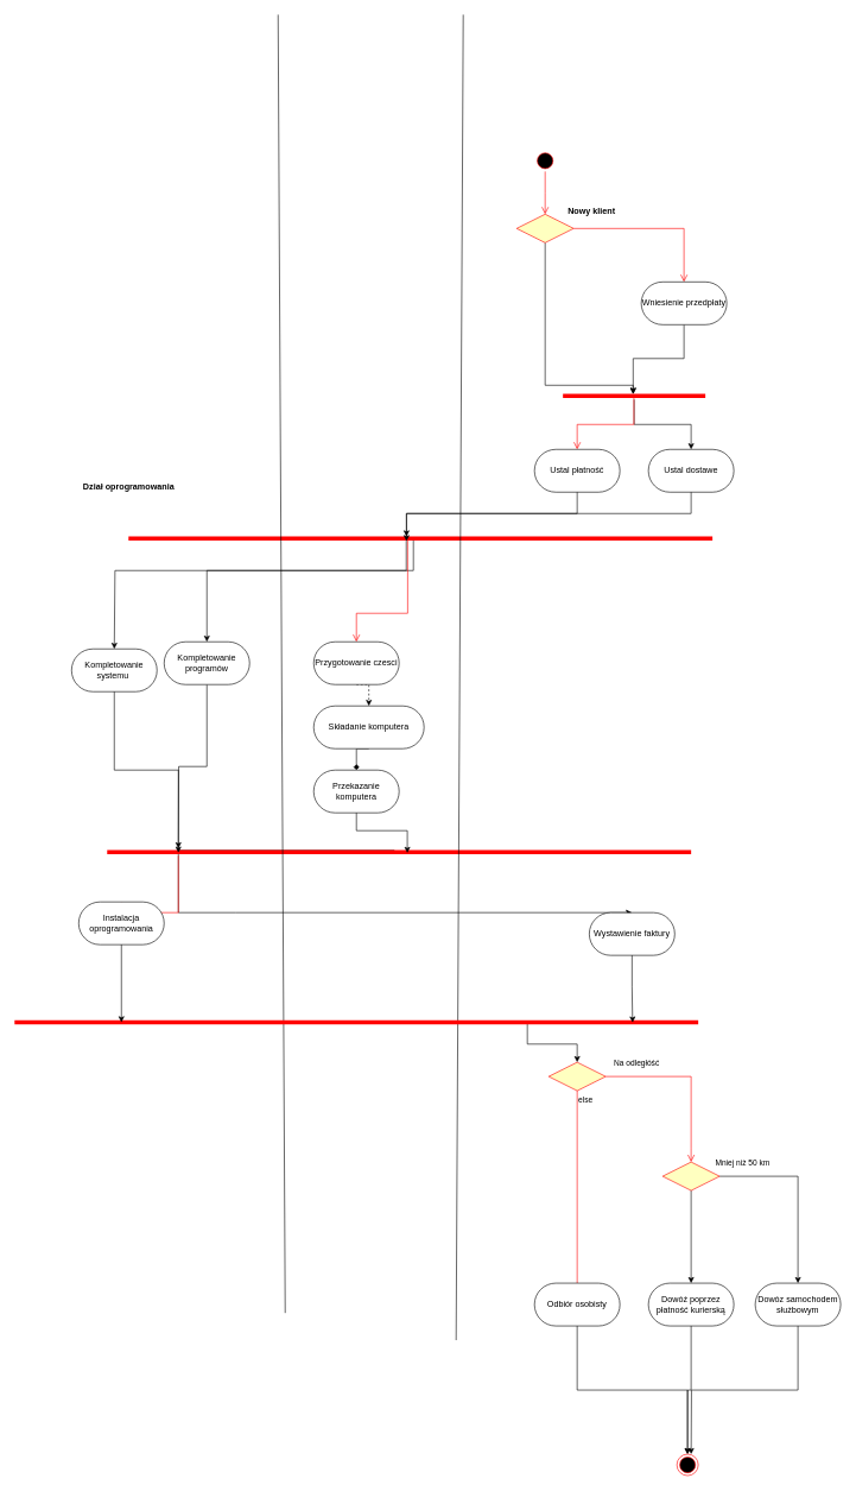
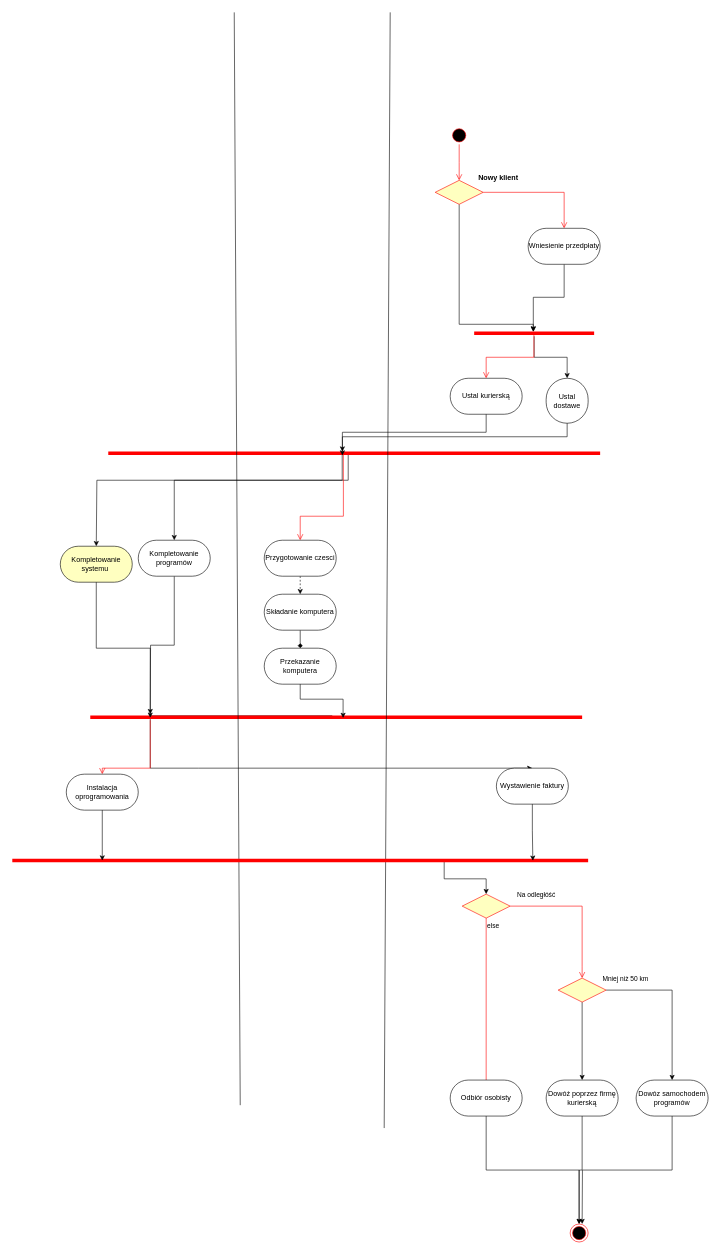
  <mxCell id="0" />
  <mxCell id="1" parent="0" />
  <mxCell id="2" style="edgeStyle=orthogonalEdgeStyle;rounded=0;orthogonalLoop=1;jettySize=auto;html=1;exitX=0.5;exitY=1;exitDx=0;exitDy=0;entryX=0.493;entryY=0.271;entryDx=0;entryDy=0;entryPerimeter=0;" parent="1" source="3" target="13" edge="1"><mxGeometry relative="1" as="geometry"><mxPoint x="810" y="540" as="targetPoint" /><Array as="points"><mxPoint x="765" y="540" /><mxPoint x="889" y="540" /></Array></mxGeometry></mxCell>
  <mxCell id="3" value="" style="rhombus;whiteSpace=wrap;html=1;fontColor=#000000;fillColor=#ffffc0;strokeColor=#ff0000;" parent="1" vertex="1"><mxGeometry x="725" y="300" width="80" height="40" as="geometry" /></mxCell>
  <mxCell id="4" value="" style="ellipse;html=1;shape=startState;fillColor=#000000;strokeColor=#ff0000;" parent="1" vertex="1"><mxGeometry x="750" y="210" width="30" height="30" as="geometry" /></mxCell>
  <mxCell id="5" value="" style="edgeStyle=orthogonalEdgeStyle;html=1;verticalAlign=bottom;endArrow=open;endSize=8;strokeColor=#ff0000;rounded=0;" parent="1" source="4" edge="1"><mxGeometry relative="1" as="geometry"><mxPoint x="765" y="300" as="targetPoint" /></mxGeometry></mxCell>
- <mxCell id="6" value="Dział oprogramowania" style="text;align=center;fontStyle=1;verticalAlign=middle;spacingLeft=3;spacingRight=3;strokeColor=none;rotatable=0;points=[[0,0.5],[1,0.5]];portConstraint=eastwest;html=1;" parent="1" vertex="1"><mxGeometry x="140" y="670" width="80" height="26" as="geometry" /></mxCell>
  <mxCell id="7" value="Nowy klient&lt;div&gt;&lt;br&gt;&lt;/div&gt;" style="text;align=center;fontStyle=1;verticalAlign=middle;spacingLeft=3;spacingRight=3;strokeColor=none;rotatable=0;points=[[0,0.5],[1,0.5]];portConstraint=eastwest;html=1;" parent="1" vertex="1"><mxGeometry x="790" y="290" width="80" height="26" as="geometry" /></mxCell>
  <mxCell id="8" value="" style="edgeStyle=orthogonalEdgeStyle;html=1;align=left;verticalAlign=top;endArrow=open;endSize=8;strokeColor=#ff0000;rounded=0;" parent="1" source="3" target="10" edge="1"><mxGeometry x="-1" y="-90" relative="1" as="geometry"><mxPoint x="870" y="450" as="targetPoint" /><mxPoint x="805" y="320" as="sourcePoint" /><Array as="points" /><mxPoint x="-75" y="-40" as="offset" /></mxGeometry></mxCell>
  <mxCell id="9" style="edgeStyle=orthogonalEdgeStyle;rounded=0;orthogonalLoop=1;jettySize=auto;html=1;exitX=0.5;exitY=1;exitDx=0;exitDy=0;entryX=0.493;entryY=0.176;entryDx=0;entryDy=0;entryPerimeter=0;" parent="1" source="10" target="13" edge="1"><mxGeometry relative="1" as="geometry"><mxPoint x="740" y="540" as="targetPoint" /></mxGeometry></mxCell>
- <mxCell id="10" value="Wniesienie przedpłaty" style="rounded=1;whiteSpace=wrap;html=1;arcSize=50;" parent="1" vertex="1"><mxGeometry x="900" y="395" width="120" height="60" as="geometry" /></mxCell>
- <mxCell id="11" value="Ustal płatność" style="rounded=1;whiteSpace=wrap;html=1;arcSize=50;" parent="1" vertex="1"><mxGeometry x="750" y="630" width="120" height="60" as="geometry" /></mxCell>
+ <mxCell id="10" value="Wniesienie przedpłaty" style="rounded=1;whiteSpace=wrap;html=1;arcSize=50;" parent="1" vertex="1"><mxGeometry x="880" y="380" width="120" height="60" as="geometry" /></mxCell>
+ <mxCell id="11" value="Ustal kurierską" style="rounded=1;whiteSpace=wrap;html=1;arcSize=50;" parent="1" vertex="1"><mxGeometry x="750" y="630" width="120" height="60" as="geometry" /></mxCell>
  <mxCell id="12" style="edgeStyle=orthogonalEdgeStyle;rounded=0;orthogonalLoop=1;jettySize=auto;html=1;entryX=0.5;entryY=0;entryDx=0;entryDy=0;" parent="1" source="13" target="15" edge="1"><mxGeometry relative="1" as="geometry"><mxPoint x="970" y="630" as="targetPoint" /></mxGeometry></mxCell>
  <mxCell id="13" value="" style="shape=line;html=1;strokeWidth=6;strokeColor=#ff0000;" parent="1" vertex="1"><mxGeometry x="790" y="550" width="200" height="10" as="geometry" /></mxCell>
  <mxCell id="14" value="" style="edgeStyle=orthogonalEdgeStyle;html=1;verticalAlign=bottom;endArrow=open;endSize=8;strokeColor=#ff0000;rounded=0;entryX=0.5;entryY=0;entryDx=0;entryDy=0;exitX=0.498;exitY=0.459;exitDx=0;exitDy=0;exitPerimeter=0;" parent="1" source="13" target="11" edge="1"><mxGeometry relative="1" as="geometry"><mxPoint x="890" y="630" as="targetPoint" /></mxGeometry></mxCell>
- <mxCell id="15" value="Ustal dostawe" style="rounded=1;whiteSpace=wrap;html=1;arcSize=50;" parent="1" vertex="1"><mxGeometry x="910" y="630" width="120" height="60" as="geometry" /></mxCell>
+ <mxCell id="15" value="Ustal dostawe" style="rounded=1;whiteSpace=wrap;html=1;arcSize=50;" parent="1" vertex="1"><mxGeometry x="910" y="630" width="70" height="75" as="geometry" /></mxCell>
  <mxCell id="16" style="edgeStyle=orthogonalEdgeStyle;rounded=0;orthogonalLoop=1;jettySize=auto;html=1;exitX=0.5;exitY=1;exitDx=0;exitDy=0;entryX=0.5;entryY=0;entryDx=0;entryDy=0;dashed=1;" parent="1" source="17" target="19" edge="1"><mxGeometry relative="1" as="geometry" /></mxCell>
  <mxCell id="17" value="Przygotowanie czesci" style="rounded=1;whiteSpace=wrap;html=1;arcSize=50;" parent="1" vertex="1"><mxGeometry x="440" y="900" width="120" height="60" as="geometry" /></mxCell>
  <mxCell id="18" style="edgeStyle=orthogonalEdgeStyle;rounded=0;orthogonalLoop=1;jettySize=auto;html=1;exitX=0.5;exitY=1;exitDx=0;exitDy=0;entryX=0.5;entryY=0;entryDx=0;entryDy=0;endArrow=diamond;" parent="1" source="19" target="27" edge="1"><mxGeometry relative="1" as="geometry" /></mxCell>
- <mxCell id="19" value="Składanie komputera" style="rounded=1;whiteSpace=wrap;html=1;arcSize=50;" parent="1" vertex="1"><mxGeometry x="440" y="990" width="155" height="60" as="geometry" /></mxCell>
+ <mxCell id="19" value="Składanie komputera" style="rounded=1;whiteSpace=wrap;html=1;arcSize=50;" parent="1" vertex="1"><mxGeometry x="440" y="990" width="120" height="60" as="geometry" /></mxCell>
  <mxCell id="20" style="edgeStyle=orthogonalEdgeStyle;rounded=0;orthogonalLoop=1;jettySize=auto;html=1;exitX=0.25;exitY=0.5;exitDx=0;exitDy=0;exitPerimeter=0;" parent="1" source="22" edge="1"><mxGeometry relative="1" as="geometry"><mxPoint x="160" y="910" as="targetPoint" /><Array as="points"><mxPoint x="580" y="755" /><mxPoint x="580" y="800" /><mxPoint x="161" y="800" /><mxPoint x="161" y="910" /></Array></mxGeometry></mxCell>
  <mxCell id="21" style="edgeStyle=orthogonalEdgeStyle;rounded=0;orthogonalLoop=1;jettySize=auto;html=1;exitX=0.25;exitY=0.5;exitDx=0;exitDy=0;exitPerimeter=0;entryX=0.5;entryY=0;entryDx=0;entryDy=0;" parent="1" source="22" target="29" edge="1"><mxGeometry relative="1" as="geometry"><Array as="points"><mxPoint x="570" y="755" /><mxPoint x="570" y="800" /><mxPoint x="290" y="800" /></Array></mxGeometry></mxCell>
  <mxCell id="22" value="" style="shape=line;html=1;strokeWidth=6;strokeColor=#ff0000;" parent="1" vertex="1"><mxGeometry x="180" y="750" width="820" height="10" as="geometry" /></mxCell>
  <mxCell id="23" value="" style="edgeStyle=orthogonalEdgeStyle;html=1;verticalAlign=bottom;endArrow=open;endSize=8;strokeColor=#ff0000;rounded=0;entryX=0.5;entryY=0;entryDx=0;entryDy=0;exitX=0.478;exitY=0.26;exitDx=0;exitDy=0;exitPerimeter=0;" parent="1" source="22" target="17" edge="1"><mxGeometry relative="1" as="geometry"><mxPoint x="900" y="830" as="targetPoint" /><mxPoint x="780" y="800" as="sourcePoint" /><Array as="points"><mxPoint x="572" y="860" /><mxPoint x="500" y="860" /></Array></mxGeometry></mxCell>
  <mxCell id="24" style="edgeStyle=orthogonalEdgeStyle;rounded=0;orthogonalLoop=1;jettySize=auto;html=1;exitX=0.5;exitY=1;exitDx=0;exitDy=0;entryX=0.476;entryY=0.224;entryDx=0;entryDy=0;entryPerimeter=0;" parent="1" source="15" target="22" edge="1"><mxGeometry relative="1" as="geometry" /></mxCell>
  <mxCell id="25" style="edgeStyle=orthogonalEdgeStyle;rounded=0;orthogonalLoop=1;jettySize=auto;html=1;entryX=0.476;entryY=0.882;entryDx=0;entryDy=0;entryPerimeter=0;" parent="1" source="11" target="22" edge="1"><mxGeometry relative="1" as="geometry" /></mxCell>
- <mxCell id="26" value="Kompletowanie systemu&amp;nbsp;" style="rounded=1;whiteSpace=wrap;html=1;arcSize=50;" parent="1" vertex="1"><mxGeometry x="100" y="910" width="120" height="60" as="geometry" /></mxCell>
+ <mxCell id="26" value="Kompletowanie systemu&amp;nbsp;" style="rounded=1;whiteSpace=wrap;html=1;arcSize=50;fillColor=#ffffc0;" parent="1" vertex="1"><mxGeometry x="100" y="910" width="120" height="60" as="geometry" /></mxCell>
  <mxCell id="27" value="Przekazanie komputera" style="rounded=1;whiteSpace=wrap;html=1;arcSize=50;" parent="1" vertex="1"><mxGeometry x="440" y="1080" width="120" height="60" as="geometry" /></mxCell>
  <mxCell id="28" style="edgeStyle=orthogonalEdgeStyle;rounded=0;orthogonalLoop=1;jettySize=auto;html=1;exitX=0.5;exitY=1;exitDx=0;exitDy=0;" parent="1" source="29" edge="1"><mxGeometry relative="1" as="geometry"><mxPoint x="250" y="1190" as="targetPoint" /></mxGeometry></mxCell>
  <mxCell id="29" value="Kompletowanie&lt;div&gt;programów&lt;/div&gt;" style="rounded=1;whiteSpace=wrap;html=1;arcSize=50;" parent="1" vertex="1"><mxGeometry x="230" y="900" width="120" height="60" as="geometry" /></mxCell>
  <mxCell id="30" style="edgeStyle=orthogonalEdgeStyle;rounded=0;orthogonalLoop=1;jettySize=auto;html=1;exitX=0.492;exitY=0.257;exitDx=0;exitDy=0;exitPerimeter=0;entryX=0.5;entryY=0;entryDx=0;entryDy=0;" parent="1" source="31" target="36" edge="1"><mxGeometry relative="1" as="geometry"><mxPoint x="320" y="1310" as="targetPoint" /><Array as="points"><mxPoint x="250" y="1193" /><mxPoint x="250" y="1280" /><mxPoint x="330" y="1280" /></Array></mxGeometry></mxCell>
  <mxCell id="31" value="" style="shape=line;html=1;strokeWidth=6;strokeColor=#ff0000;" parent="1" vertex="1"><mxGeometry x="150" y="1190" width="820" height="10" as="geometry" /></mxCell>
  <mxCell id="32" value="" style="edgeStyle=orthogonalEdgeStyle;html=1;verticalAlign=bottom;endArrow=open;endSize=8;strokeColor=#ff0000;rounded=0;entryX=0.5;entryY=0;entryDx=0;entryDy=0;" parent="1" source="31" target="35" edge="1"><mxGeometry relative="1" as="geometry"><mxPoint x="250" y="1300" as="targetPoint" /><Array as="points"><mxPoint x="250" y="1280" /><mxPoint x="170" y="1280" /></Array></mxGeometry></mxCell>
  <mxCell id="33" style="edgeStyle=orthogonalEdgeStyle;rounded=0;orthogonalLoop=1;jettySize=auto;html=1;exitX=0.5;exitY=1;exitDx=0;exitDy=0;entryX=0.514;entryY=0.629;entryDx=0;entryDy=0;entryPerimeter=0;" parent="1" source="27" target="31" edge="1"><mxGeometry relative="1" as="geometry" /></mxCell>
  <mxCell id="34" style="edgeStyle=orthogonalEdgeStyle;rounded=0;orthogonalLoop=1;jettySize=auto;html=1;exitX=0.5;exitY=1;exitDx=0;exitDy=0;" parent="1" source="26" edge="1"><mxGeometry relative="1" as="geometry"><mxPoint x="250" y="1196" as="targetPoint" /><Array as="points"><mxPoint x="160" y="1080" /><mxPoint x="250" y="1080" /><mxPoint x="250" y="1196" /></Array></mxGeometry></mxCell>
- <mxCell id="35" value="Instalacja oprogramowania" style="rounded=1;whiteSpace=wrap;html=1;arcSize=50;" parent="1" vertex="1"><mxGeometry x="110" y="1265" width="120" height="60" as="geometry" /></mxCell>
+ <mxCell id="35" value="Instalacja oprogramowania" style="rounded=1;whiteSpace=wrap;html=1;arcSize=50;" parent="1" vertex="1"><mxGeometry x="110" y="1290" width="120" height="60" as="geometry" /></mxCell>
  <mxCell id="36" value="Wystawienie faktury" style="rounded=1;whiteSpace=wrap;html=1;arcSize=50;" parent="1" vertex="1"><mxGeometry x="827" y="1280" width="120" height="60" as="geometry" /></mxCell>
  <mxCell id="37" value="" style="endArrow=none;html=1;rounded=0;" parent="1" edge="1"><mxGeometry width="50" height="50" relative="1" as="geometry"><mxPoint x="640" y="1880" as="sourcePoint" /><mxPoint x="650" y="20" as="targetPoint" /></mxGeometry></mxCell>
  <mxCell id="38" value="" style="endArrow=none;html=1;rounded=0;" parent="1" edge="1"><mxGeometry width="50" height="50" relative="1" as="geometry"><mxPoint x="400" y="1841.882" as="sourcePoint" /><mxPoint x="390" y="20" as="targetPoint" /></mxGeometry></mxCell>
  <mxCell id="39" style="edgeStyle=orthogonalEdgeStyle;rounded=0;orthogonalLoop=1;jettySize=auto;html=1;exitX=0.75;exitY=0.5;exitDx=0;exitDy=0;exitPerimeter=0;entryX=0.5;entryY=0;entryDx=0;entryDy=0;" parent="1" source="40" target="43" edge="1"><mxGeometry relative="1" as="geometry" /></mxCell>
  <mxCell id="40" value="" style="shape=line;html=1;strokeWidth=6;strokeColor=#ff0000;" parent="1" vertex="1"><mxGeometry x="20" y="1429" width="960" height="10" as="geometry" /></mxCell>
  <mxCell id="41" style="edgeStyle=orthogonalEdgeStyle;rounded=0;orthogonalLoop=1;jettySize=auto;html=1;exitX=0.5;exitY=1;exitDx=0;exitDy=0;" parent="1" source="35" edge="1"><mxGeometry relative="1" as="geometry"><mxPoint x="170" y="1434" as="targetPoint" /><Array as="points"><mxPoint x="170" y="1434" /></Array></mxGeometry></mxCell>
  <mxCell id="42" style="edgeStyle=orthogonalEdgeStyle;rounded=0;orthogonalLoop=1;jettySize=auto;html=1;exitX=0.5;exitY=1;exitDx=0;exitDy=0;entryX=0.904;entryY=0.533;entryDx=0;entryDy=0;entryPerimeter=0;" parent="1" source="36" target="40" edge="1"><mxGeometry relative="1" as="geometry" /></mxCell>
  <mxCell id="43" value="" style="rhombus;whiteSpace=wrap;html=1;fontColor=#000000;fillColor=#ffffc0;strokeColor=#ff0000;" parent="1" vertex="1"><mxGeometry x="770" y="1490" width="80" height="40" as="geometry" /></mxCell>
  <mxCell id="44" value="Na odległóść" style="edgeStyle=orthogonalEdgeStyle;html=1;align=left;verticalAlign=bottom;endArrow=open;endSize=8;strokeColor=#ff0000;rounded=0;" parent="1" source="43" edge="1"><mxGeometry x="-0.917" y="10" relative="1" as="geometry"><mxPoint x="970" y="1630" as="targetPoint" /><Array as="points"><mxPoint x="970" y="1510" /><mxPoint x="970" y="1610" /></Array><mxPoint as="offset" /></mxGeometry></mxCell>
  <mxCell id="45" value="Mniej niż 50 km" style="edgeLabel;html=1;align=center;verticalAlign=middle;resizable=0;points=[];" parent="44" vertex="1" connectable="0"><mxGeometry x="-0.937" y="30" relative="1" as="geometry"><mxPoint x="183" y="150" as="offset" /></mxGeometry></mxCell>
  <mxCell id="46" value="else" style="edgeStyle=orthogonalEdgeStyle;html=1;align=left;verticalAlign=top;endArrow=open;endSize=8;strokeColor=#ff0000;rounded=0;" parent="1" source="43" edge="1"><mxGeometry x="-1" relative="1" as="geometry"><mxPoint x="810" y="1830" as="targetPoint" /><Array as="points"><mxPoint x="810" y="1810" /></Array></mxGeometry></mxCell>
  <mxCell id="47" style="edgeStyle=orthogonalEdgeStyle;rounded=0;orthogonalLoop=1;jettySize=auto;html=1;exitX=1;exitY=0.5;exitDx=0;exitDy=0;entryX=0.5;entryY=0;entryDx=0;entryDy=0;" parent="1" source="49" target="51" edge="1"><mxGeometry relative="1" as="geometry" /></mxCell>
  <mxCell id="48" style="edgeStyle=orthogonalEdgeStyle;rounded=0;orthogonalLoop=1;jettySize=auto;html=1;exitX=0.5;exitY=1;exitDx=0;exitDy=0;entryX=0.5;entryY=0;entryDx=0;entryDy=0;" parent="1" source="49" target="53" edge="1"><mxGeometry relative="1" as="geometry"><Array as="points"><mxPoint x="970" y="1800" /></Array></mxGeometry></mxCell>
  <mxCell id="49" value="" style="rhombus;whiteSpace=wrap;html=1;fontColor=#000000;fillColor=#ffffc0;strokeColor=#ff0000;" parent="1" vertex="1"><mxGeometry x="930" y="1630" width="80" height="40" as="geometry" /></mxCell>
  <mxCell id="50" style="edgeStyle=orthogonalEdgeStyle;rounded=0;orthogonalLoop=1;jettySize=auto;html=1;exitX=0.5;exitY=1;exitDx=0;exitDy=0;" parent="1" source="51" edge="1"><mxGeometry relative="1" as="geometry"><mxPoint x="970" y="2040" as="targetPoint" /></mxGeometry></mxCell>
- <mxCell id="51" value="Dowóz samochodem służbowym" style="rounded=1;whiteSpace=wrap;html=1;arcSize=50;" parent="1" vertex="1"><mxGeometry x="1060" y="1800" width="120" height="60" as="geometry" /></mxCell>
+ <mxCell id="51" value="Dowóz samochodem programów" style="rounded=1;whiteSpace=wrap;html=1;arcSize=50;" parent="1" vertex="1"><mxGeometry x="1060" y="1800" width="120" height="60" as="geometry" /></mxCell>
  <mxCell id="52" style="edgeStyle=orthogonalEdgeStyle;rounded=0;orthogonalLoop=1;jettySize=auto;html=1;exitX=0.5;exitY=1;exitDx=0;exitDy=0;entryX=0.5;entryY=0;entryDx=0;entryDy=0;" parent="1" source="53" target="56" edge="1"><mxGeometry relative="1" as="geometry" /></mxCell>
- <mxCell id="53" value="Dowóż poprzez płatność kurierską" style="rounded=1;whiteSpace=wrap;html=1;arcSize=50;" parent="1" vertex="1"><mxGeometry x="910" y="1800" width="120" height="60" as="geometry" /></mxCell>
+ <mxCell id="53" value="Dowóż poprzez firmę kurierską" style="rounded=1;whiteSpace=wrap;html=1;arcSize=50;" parent="1" vertex="1"><mxGeometry x="910" y="1800" width="120" height="60" as="geometry" /></mxCell>
  <mxCell id="54" style="edgeStyle=orthogonalEdgeStyle;rounded=0;orthogonalLoop=1;jettySize=auto;html=1;exitX=0.5;exitY=1;exitDx=0;exitDy=0;entryX=0.5;entryY=0;entryDx=0;entryDy=0;" parent="1" source="55" target="56" edge="1"><mxGeometry relative="1" as="geometry" /></mxCell>
  <mxCell id="55" value="Odbiór osobisty" style="rounded=1;whiteSpace=wrap;html=1;arcSize=50;" parent="1" vertex="1"><mxGeometry x="750" y="1800" width="120" height="60" as="geometry" /></mxCell>
  <mxCell id="56" value="" style="ellipse;html=1;shape=endState;fillColor=#000000;strokeColor=#ff0000;" parent="1" vertex="1"><mxGeometry x="950" y="2040" width="30" height="30" as="geometry" /></mxCell>
